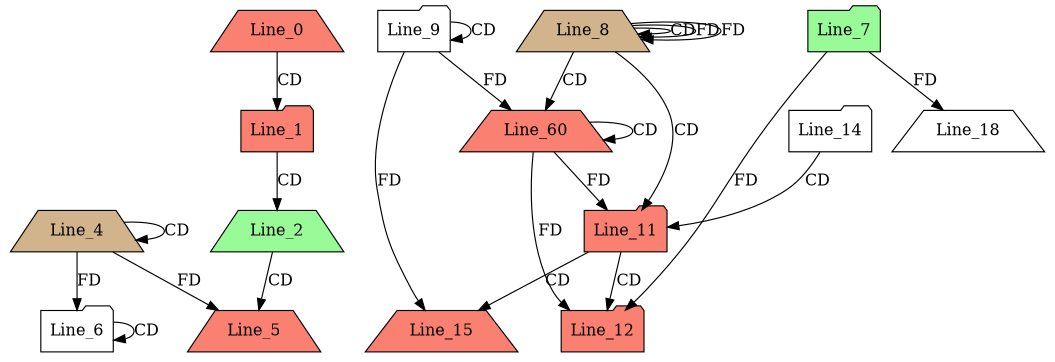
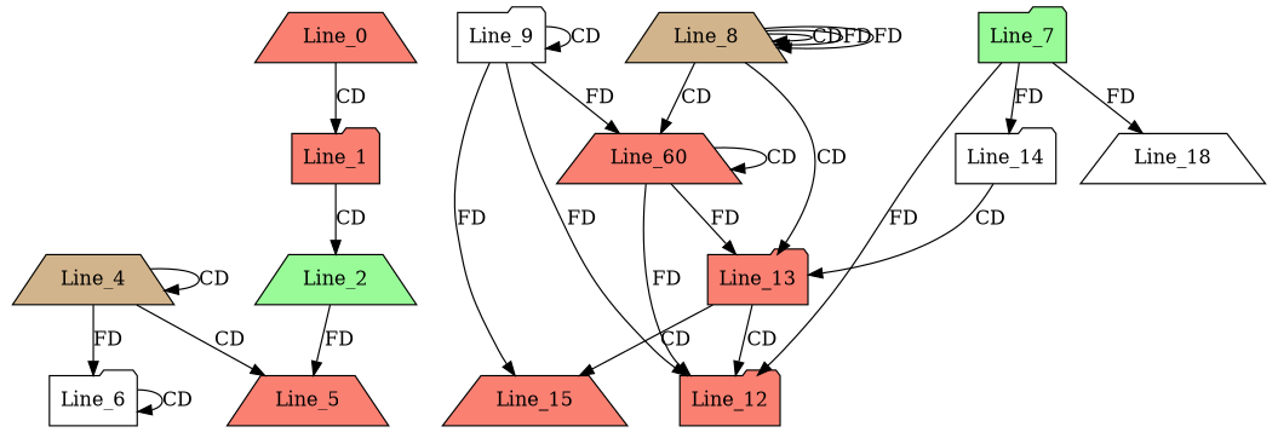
  digraph {
    node [fillcolor=salmon shape=trapezium style=filled]
    Line_1 [shape=folder]
    Line_0
    Line_2 [fillcolor=palegreen]
    Line_5
    Line_4 [fillcolor=tan]
    Line_6 [fillcolor=white shape=folder]
    Line_8 [fillcolor=tan]
    n8 [label=Line_60]
-   Line_11 [shape=folder]
+   Line_11 [shape=folder label=Line_13]
    Line_9 [fillcolor=white shape=folder]
    Line_12 [shape=folder]
    Line_15
    Line_14 [fillcolor=white shape=folder]
    Line_7 [fillcolor=palegreen shape=folder]
    Line_18 [fillcolor=white]
    Line_1 -> Line_2 [label=CD]
    Line_0 -> Line_1 [label=CD]
-   Line_2 -> Line_5 [label=CD]
-   Line_4 -> Line_5 [label=FD]
+   Line_2 -> Line_5 [label=FD]
+   Line_4 -> Line_5 [label=CD]
    Line_4 -> Line_4 [label=CD]
    Line_4 -> Line_6 [label=FD]
    Line_6 -> Line_6 [label=CD]
    Line_8 -> Line_8 [label=CD]
    Line_8 -> Line_8 [label=FD]
    Line_8 -> Line_8 [label=FD]
    Line_8 -> n8 [label=CD]
    Line_8 -> Line_11 [label=CD]
    n8 -> n8 [label=CD]
    n8 -> Line_11 [label=FD]
    n8 -> Line_12 [label=FD]
    Line_11 -> Line_12 [label=CD]
    Line_11 -> Line_15 [label=CD]
    Line_9 -> n8 [label=FD]
    Line_9 -> Line_9 [label=CD]
+   Line_9 -> Line_12 [label=FD]
    Line_9 -> Line_15 [label=FD]
    Line_14 -> Line_11 [label=CD]
    Line_7 -> Line_12 [label=FD]
+   Line_7 -> Line_14 [label=FD]
    Line_7 -> Line_18 [label=FD]
  }
